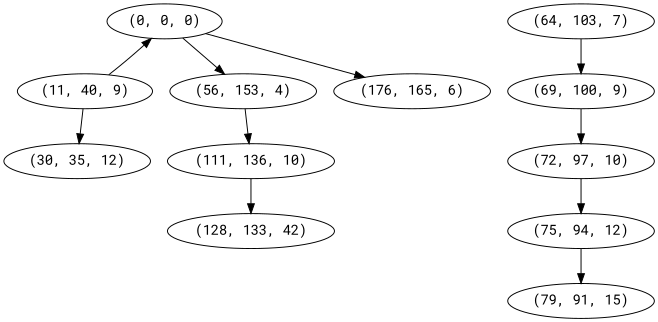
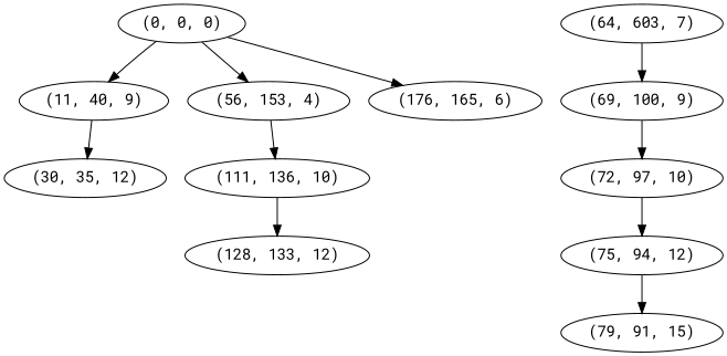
  digraph {
    fontname="Roboto Mono"
    node [fontname="Roboto Mono"]
    edge [fontname="Roboto Mono"]
    "(0, 0, 0)"
    "(11, 40, 9)"
    "(56, 153, 4)"
    n4 [label="(176, 165, 6)"]
    "(30, 35, 12)"
    "(111, 136, 10)"
-   "(64, 103, 7)"
+   "(64, 103, 7)" [label="(64, 603, 7)"]
    "(69, 100, 9)"
-   "(128, 133, 12)" [label="(128, 133, 42)"]
+   "(128, 133, 12)"
    "(72, 97, 10)"
    "(75, 94, 12)"
    "(79, 91, 15)"
-   "(11, 40, 9)" -> "(0, 0, 0)"
+   "(0, 0, 0)" -> "(11, 40, 9)"
    "(0, 0, 0)" -> "(56, 153, 4)"
    "(0, 0, 0)" -> n4
    "(11, 40, 9)" -> "(30, 35, 12)"
    "(56, 153, 4)" -> "(111, 136, 10)"
    "(111, 136, 10)" -> "(128, 133, 12)"
    "(64, 103, 7)" -> "(69, 100, 9)"
    "(69, 100, 9)" -> "(72, 97, 10)"
    "(72, 97, 10)" -> "(75, 94, 12)"
    "(75, 94, 12)" -> "(79, 91, 15)"
  }
